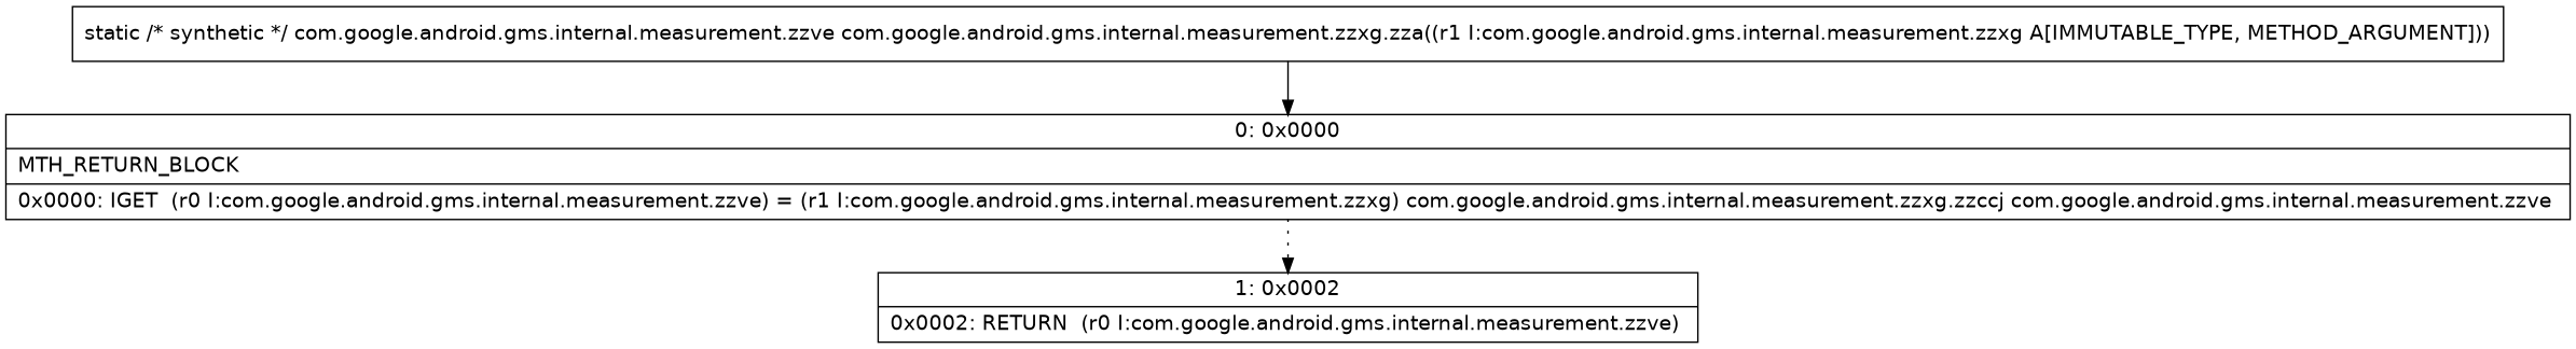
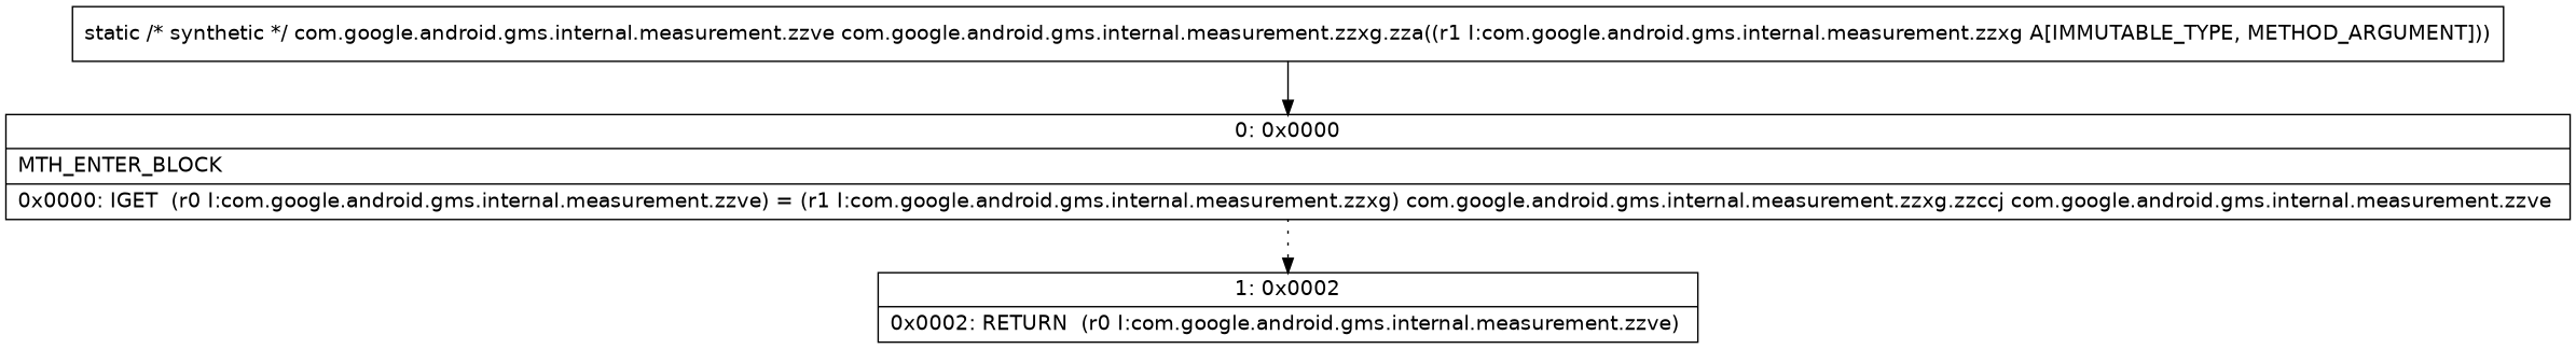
  digraph {
    fontname="DejaVu Sans"
    node [shape=record fontname="DejaVu Sans"]
    edge [fontname="DejaVu Sans"]
-   n1 [label="{0\:\ 0x0000|MTH_RETURN_BLOCK\l|0x0000: IGET  (r0 I:com.google.android.gms.internal.measurement.zzve) = (r1 I:com.google.android.gms.internal.measurement.zzxg) com.google.android.gms.internal.measurement.zzxg.zzccj com.google.android.gms.internal.measurement.zzve \l}"]
+   n1 [label="{0\:\ 0x0000|MTH_ENTER_BLOCK\l|0x0000: IGET  (r0 I:com.google.android.gms.internal.measurement.zzve) = (r1 I:com.google.android.gms.internal.measurement.zzxg) com.google.android.gms.internal.measurement.zzxg.zzccj com.google.android.gms.internal.measurement.zzve \l}"]
    n2 [label="{1\:\ 0x0002|0x0002: RETURN  (r0 I:com.google.android.gms.internal.measurement.zzve) \l}"]
    n3 [label="{static \/* synthetic *\/ com.google.android.gms.internal.measurement.zzve com.google.android.gms.internal.measurement.zzxg.zza((r1 I:com.google.android.gms.internal.measurement.zzxg A[IMMUTABLE_TYPE, METHOD_ARGUMENT])) }"]
    n1 -> n2 [style=dotted]
    n3 -> n1 [style=solid]
  }
